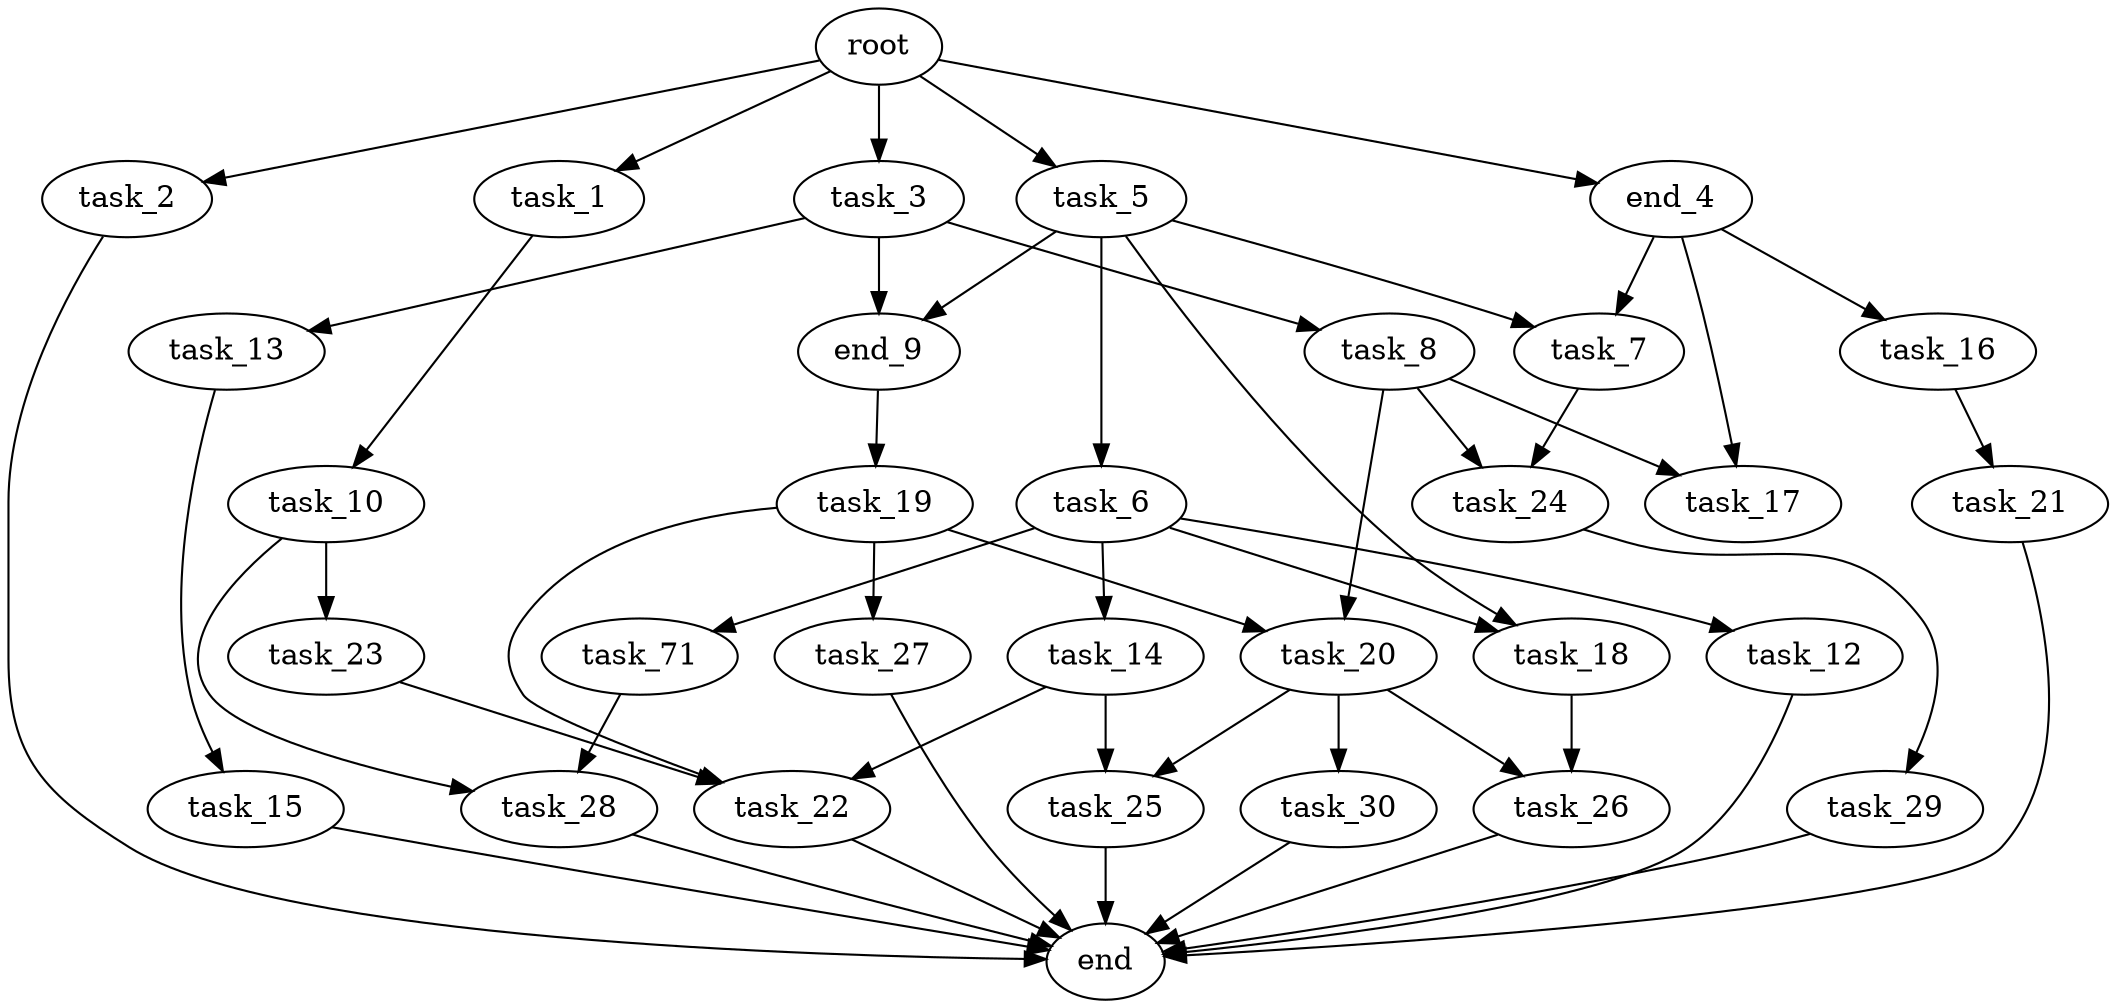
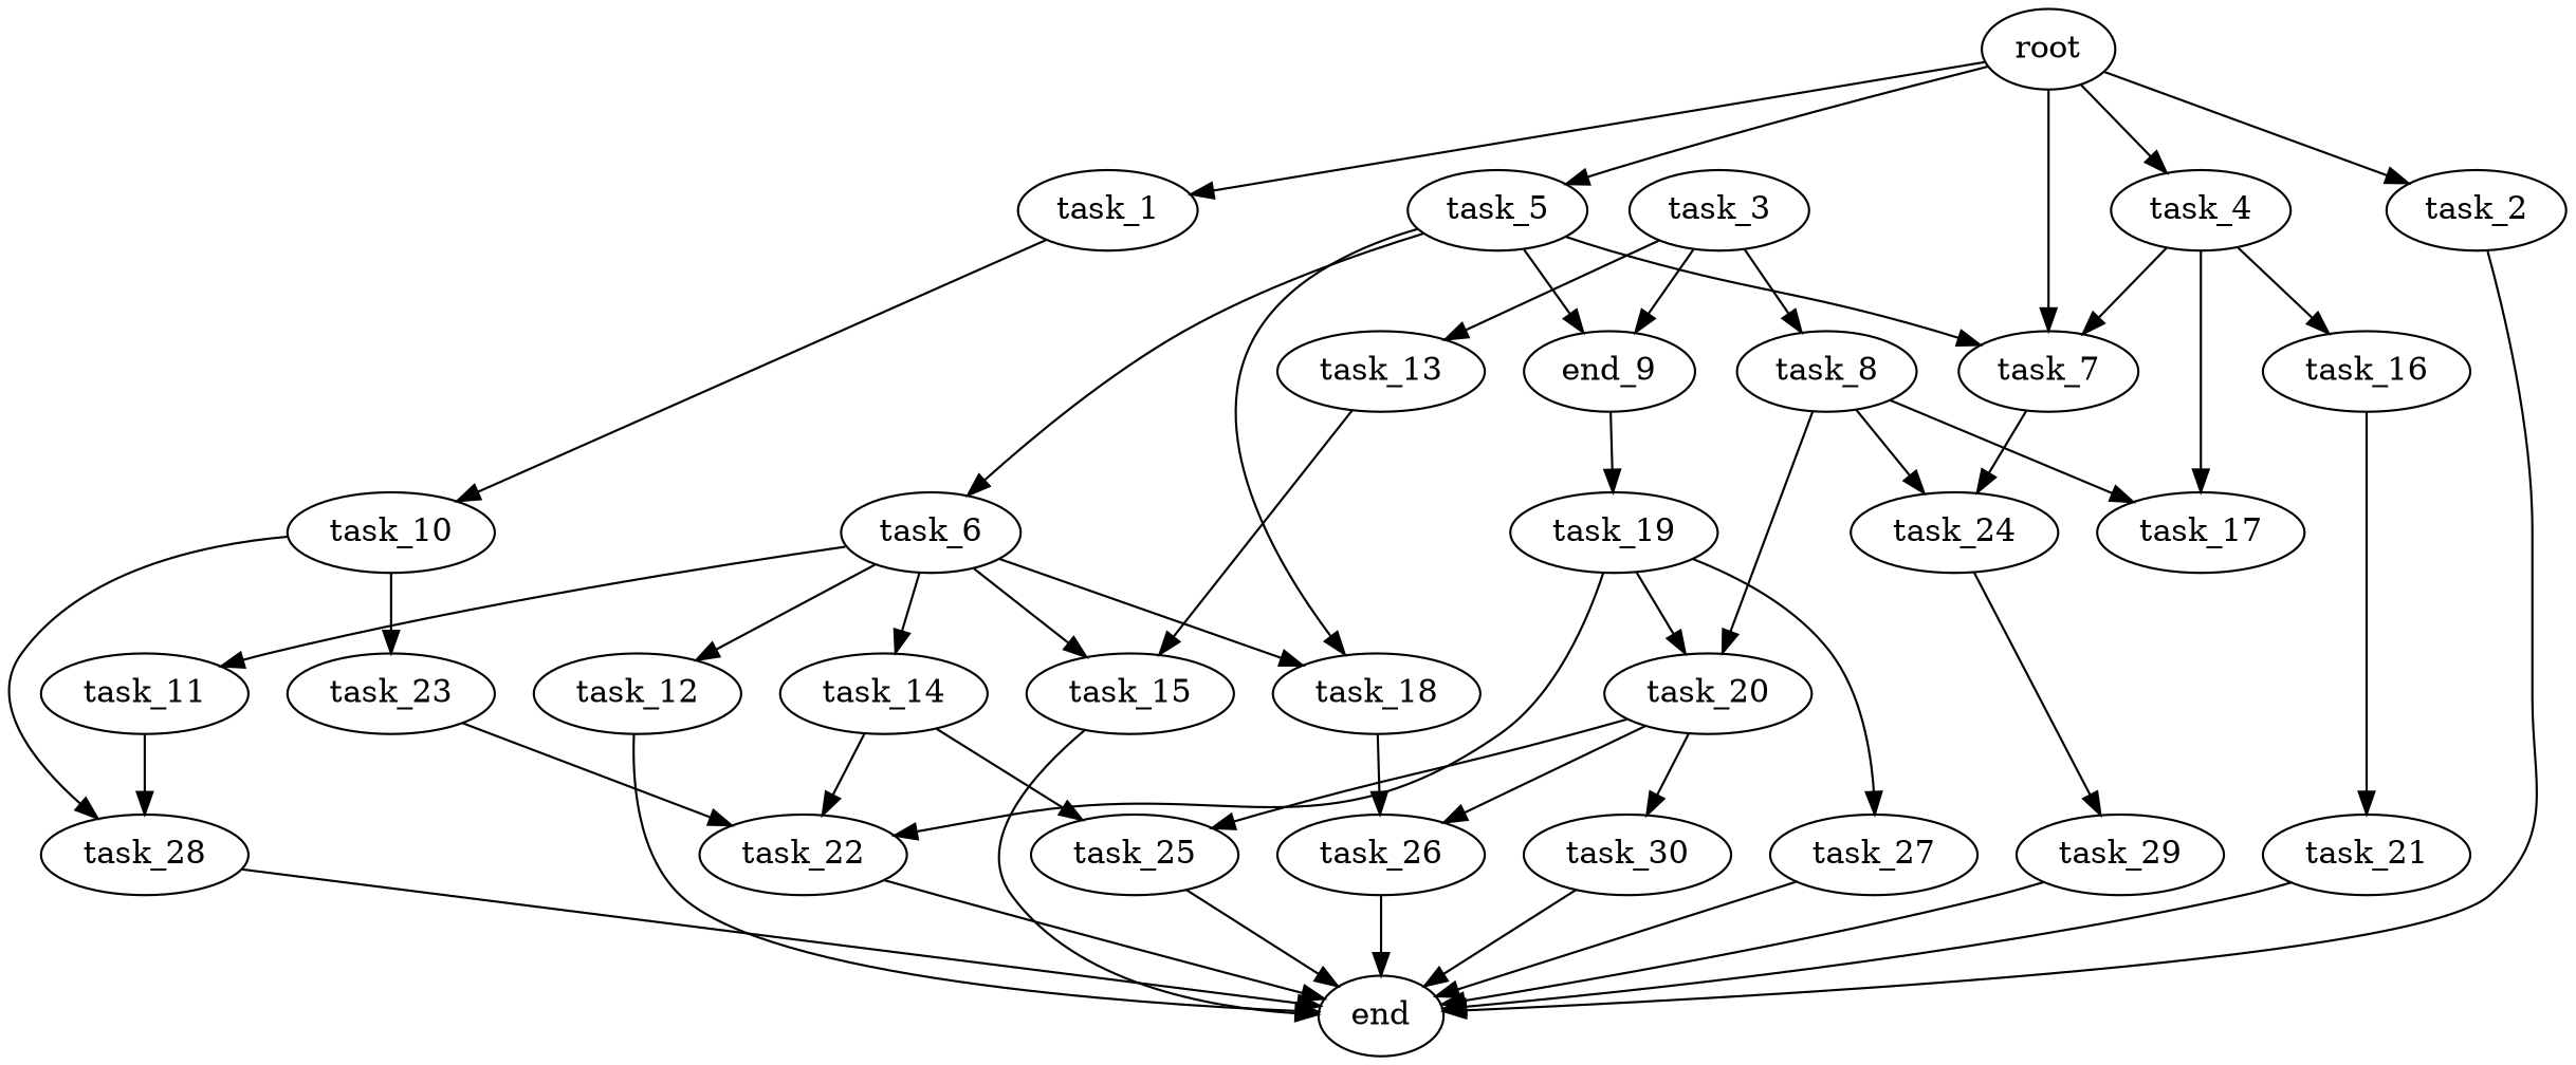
  digraph {
    root
    task_1
    task_2
    task_3
-   task_4 [label=end_4]
+   task_4
    task_5
    task_10
    end
    task_8
    n10 [label=end_9]
    task_13
    task_7
    task_16
    task_17
    task_6
    task_18
    task_23
    task_28
    task_24
    task_20
    task_19
    task_15
    task_21
-   task_11 [label=task_71]
+   task_11
    task_12
    task_14
    task_26
    task_22
    task_25
    task_29
    task_30
    task_27
    root -> task_1
    root -> task_2
-   root -> task_3
+   root -> task_7
    root -> task_4
    root -> task_5
    task_1 -> task_10
    task_2 -> end
    task_3 -> task_8
    task_3 -> n10
    task_3 -> task_13
    task_4 -> task_7
    task_4 -> task_16
    task_4 -> task_17
    task_5 -> n10
    task_5 -> task_7
    task_5 -> task_6
    task_5 -> task_18
    task_10 -> task_23
    task_10 -> task_28
    task_8 -> task_17
    task_8 -> task_24
    task_8 -> task_20
    n10 -> task_19
    task_13 -> task_15
    task_7 -> task_24
    task_16 -> task_21
    task_6 -> task_18
+   task_6 -> task_15
    task_6 -> task_11
    task_6 -> task_12
    task_6 -> task_14
    task_18 -> task_26
    task_23 -> task_22
    task_28 -> end
    task_24 -> task_29
    task_20 -> task_26
    task_20 -> task_25
    task_20 -> task_30
    task_19 -> task_20
    task_19 -> task_22
    task_19 -> task_27
    task_15 -> end
    task_21 -> end
    task_11 -> task_28
    task_12 -> end
    task_14 -> task_22
    task_14 -> task_25
    task_26 -> end
    task_22 -> end
    task_25 -> end
    task_29 -> end
    task_30 -> end
    task_27 -> end
  }
